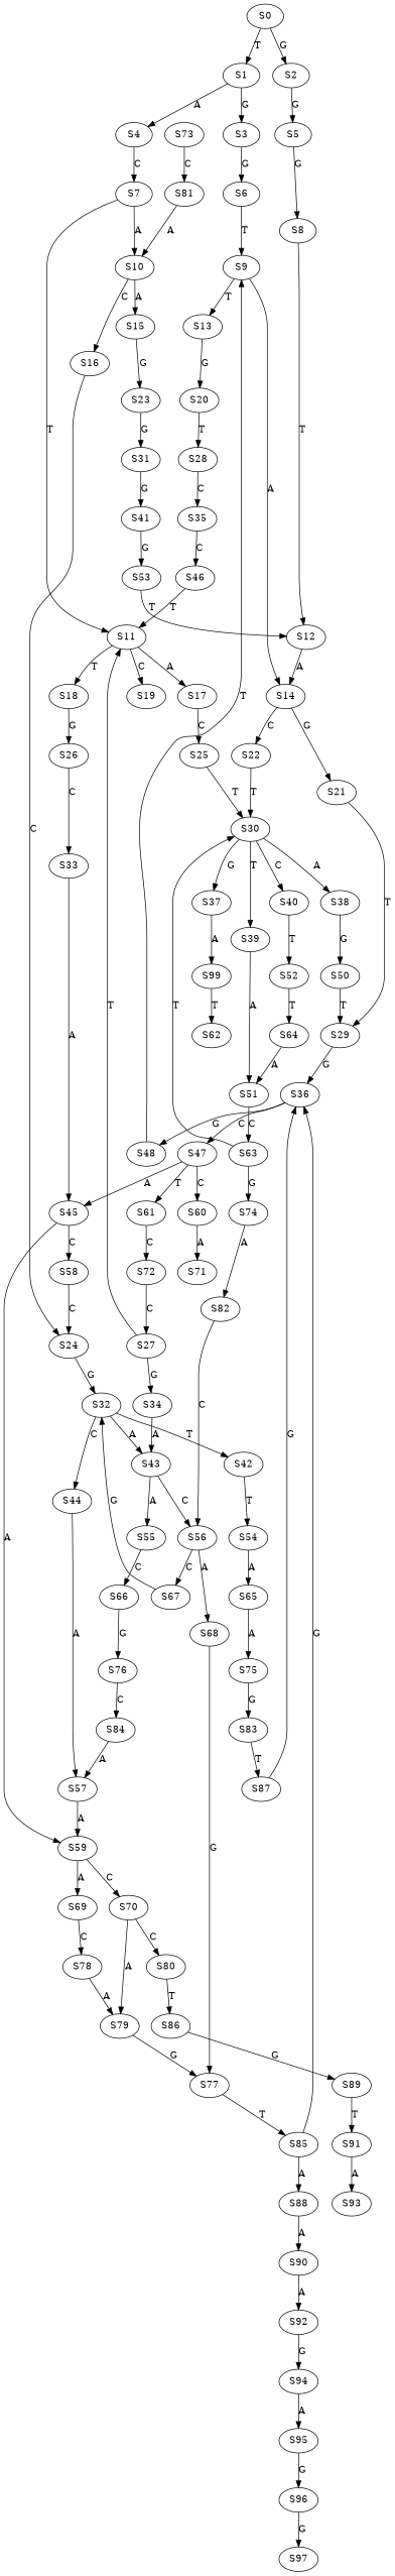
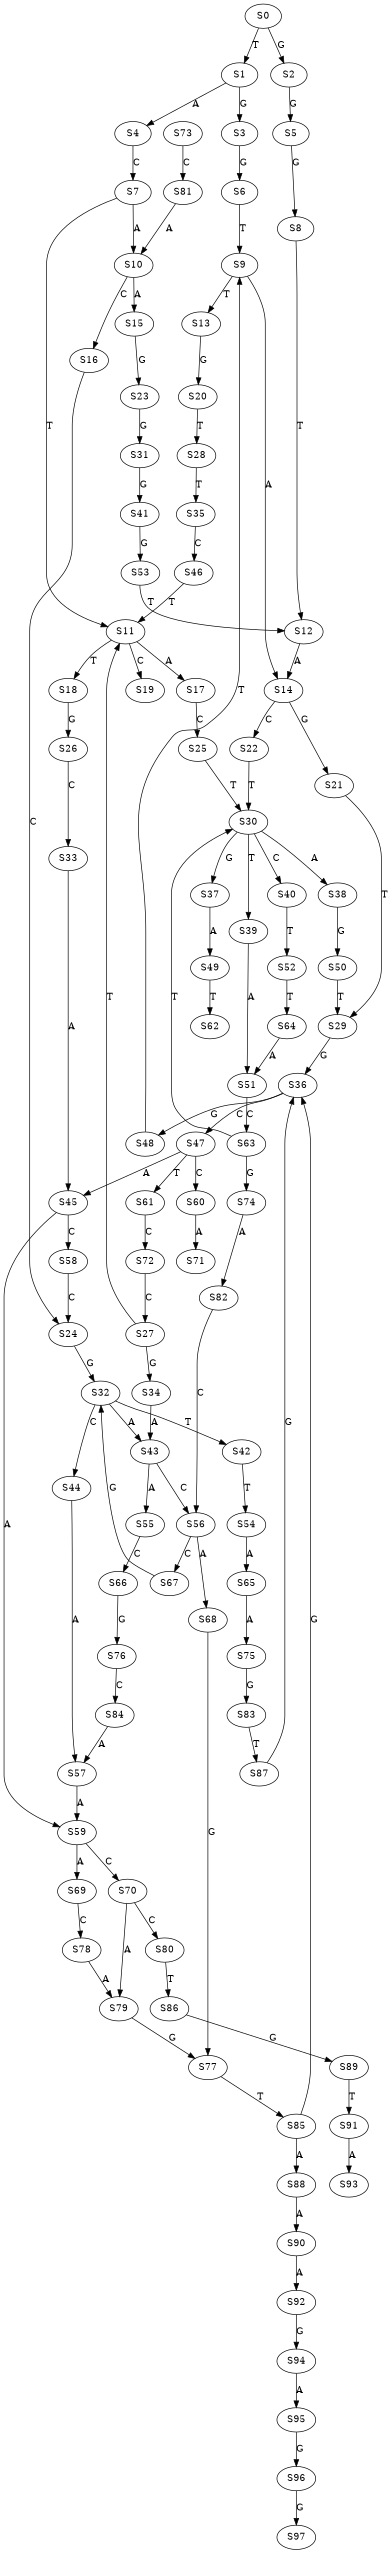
  strict digraph {
    S0
    S1
    S2
    S3
    S4
    S5
    S6
    S7
    S8
    S9
    S10
    S11
    S12
    S13
    S14
    S15
    S16
    S17
    S18
    S19
    S20
    S21
    S22
    S23
    S24
    S25
    S26
    S28
    S29
    S30
    S31
    S32
    S33
    S27
    S34
    S35
    S36
    S37
    S38
    S39
    S40
    S41
    S42
    S43
    S44
    S45
    S46
    S47
    S48
-   S49 [label=S99]
+   S49
    S50
    S51
    S52
    S53
    S54
    S55
    S56
    S57
    S58
    S59
    S60
    S61
    S62
    S63
    S64
    S65
    S66
    S67
    S68
    S69
    S70
    S71
    S72
    S74
    S75
    S76
    S77
    S78
    S79
    S80
    S73
    S81
    S82
    S83
    S84
    S85
    S86
    S87
    S88
    S89
    S90
    S91
    S92
    S93
    S94
    S95
    S96
    S97
    S0 -> S1 [label=T]
    S0 -> S2 [label=G]
    S1 -> S3 [label=G]
    S1 -> S4 [label=A]
    S2 -> S5 [label=G]
    S3 -> S6 [label=G]
    S4 -> S7 [label=C]
    S5 -> S8 [label=G]
    S6 -> S9 [label=T]
    S7 -> S10 [label=A]
    S7 -> S11 [label=T]
    S8 -> S12 [label=T]
    S9 -> S13 [label=T]
    S9 -> S14 [label=A]
    S10 -> S15 [label=A]
    S10 -> S16 [label=C]
    S11 -> S17 [label=A]
    S11 -> S18 [label=T]
    S11 -> S19 [label=C]
    S12 -> S14 [label=A]
    S13 -> S20 [label=G]
    S14 -> S21 [label=G]
    S14 -> S22 [label=C]
    S15 -> S23 [label=G]
    S16 -> S24 [label=C]
    S17 -> S25 [label=C]
    S18 -> S26 [label=G]
    S20 -> S28 [label=T]
    S21 -> S29 [label=T]
    S22 -> S30 [label=T]
    S23 -> S31 [label=G]
    S24 -> S32 [label=G]
    S25 -> S30 [label=T]
    S26 -> S33 [label=C]
-   S28 -> S35 [label=C]
+   S28 -> S35 [label=T]
    S29 -> S36 [label=G]
    S30 -> S37 [label=G]
    S30 -> S38 [label=A]
    S30 -> S39 [label=T]
    S30 -> S40 [label=C]
    S31 -> S41 [label=G]
    S32 -> S42 [label=T]
    S32 -> S43 [label=A]
    S32 -> S44 [label=C]
    S33 -> S45 [label=A]
    S27 -> S11 [label=T]
    S27 -> S34 [label=G]
    S34 -> S43 [label=A]
    S35 -> S46 [label=C]
    S36 -> S47 [label=C]
    S36 -> S48 [label=G]
    S37 -> S49 [label=A]
    S38 -> S50 [label=G]
    S39 -> S51 [label=A]
    S40 -> S52 [label=T]
    S41 -> S53 [label=G]
    S42 -> S54 [label=T]
    S43 -> S55 [label=A]
    S43 -> S56 [label=C]
    S44 -> S57 [label=A]
    S45 -> S58 [label=C]
    S45 -> S59 [label=A]
    S46 -> S11 [label=T]
    S47 -> S45 [label=A]
    S47 -> S60 [label=C]
    S47 -> S61 [label=T]
    S48 -> S9 [label=T]
    S49 -> S62 [label=T]
    S50 -> S29 [label=T]
    S51 -> S63 [label=C]
    S52 -> S64 [label=T]
    S53 -> S12 [label=T]
    S54 -> S65 [label=A]
    S55 -> S66 [label=C]
    S56 -> S67 [label=C]
    S56 -> S68 [label=A]
    S57 -> S59 [label=A]
    S58 -> S24 [label=C]
    S59 -> S69 [label=A]
    S59 -> S70 [label=C]
    S60 -> S71 [label=A]
    S61 -> S72 [label=C]
    S63 -> S30 [label=T]
    S63 -> S74 [label=G]
    S64 -> S51 [label=A]
    S65 -> S75 [label=A]
    S66 -> S76 [label=G]
    S67 -> S32 [label=G]
    S68 -> S77 [label=G]
    S69 -> S78 [label=C]
    S70 -> S79 [label=A]
    S70 -> S80 [label=C]
    S72 -> S27 [label=C]
    S74 -> S82 [label=A]
    S75 -> S83 [label=G]
    S76 -> S84 [label=C]
    S77 -> S85 [label=T]
    S78 -> S79 [label=A]
    S79 -> S77 [label=G]
    S80 -> S86 [label=T]
    S73 -> S81 [label=C]
    S81 -> S10 [label=A]
    S82 -> S56 [label=C]
    S83 -> S87 [label=T]
    S84 -> S57 [label=A]
    S85 -> S36 [label=G]
    S85 -> S88 [label=A]
    S86 -> S89 [label=G]
    S87 -> S36 [label=G]
    S88 -> S90 [label=A]
    S89 -> S91 [label=T]
    S90 -> S92 [label=A]
    S91 -> S93 [label=A]
    S92 -> S94 [label=G]
    S94 -> S95 [label=A]
    S95 -> S96 [label=G]
    S96 -> S97 [label=G]
  }
